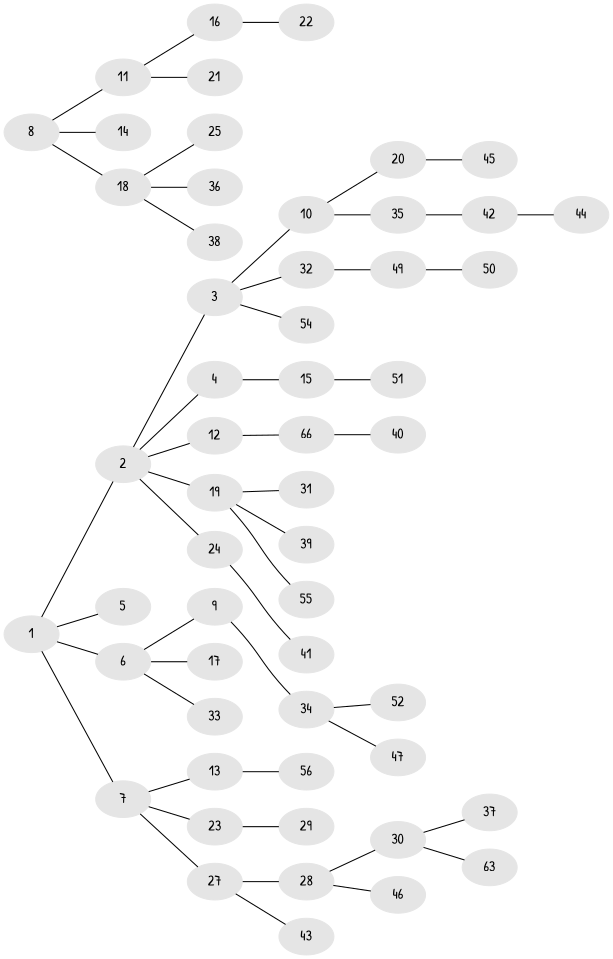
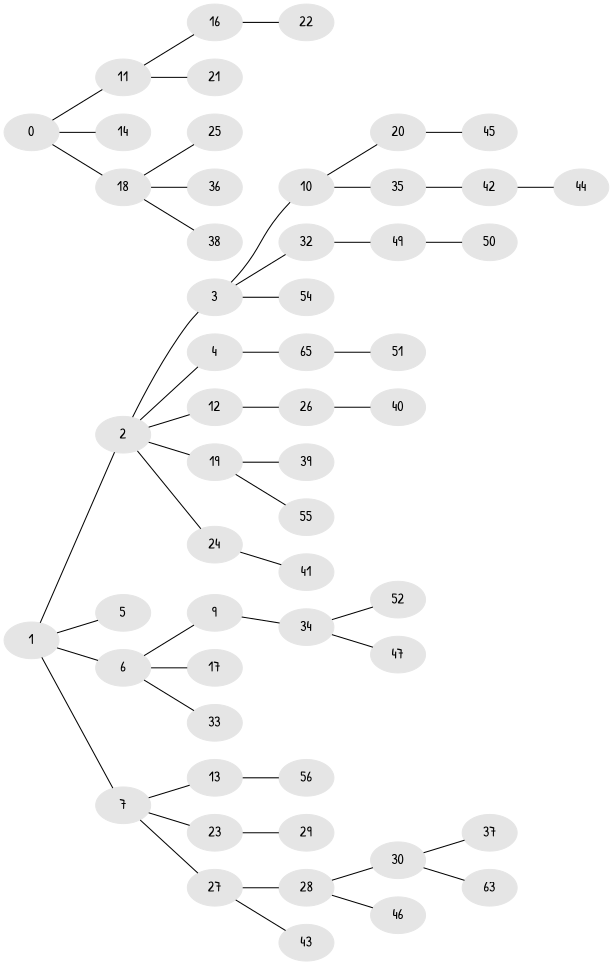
  graph {
    fontname="Patrick Hand"
    rankdir=LR
    node [color=gray90 fontname="Patrick Hand" style=filled]
    edge [fontname="Patrick Hand"]
    1
    2
    5
    6
    7
    3
    4
    12
    19
    24
    9
    17
    33
    13
    23
    27
    10
    32
    54
-   15
-   26 [label=66]
-   31
+   15 [label=65]
+   26
    39
    55
    41
    20
    35
    49
    51
    34
-   8
+   8 [label=0]
    11
    14
    18
    56
    29
    28
    43
    16
    21
    25
    36
    38
    52
    47
    45
    42
    22
    40
    30
    46
    37
    n53 [label=63]
    50
    44
    1 -- 2
    1 -- 5
    1 -- 6
    1 -- 7
    2 -- 3
    2 -- 4
    2 -- 12
    2 -- 19
    2 -- 24
    6 -- 9
    6 -- 17
    6 -- 33
    7 -- 13
    7 -- 23
    7 -- 27
    3 -- 10
    3 -- 32
    3 -- 54
    4 -- 15
    12 -- 26
-   19 -- 31
    19 -- 39
    19 -- 55
    24 -- 41
    9 -- 34
    13 -- 56
    23 -- 29
    27 -- 28
    27 -- 43
    10 -- 20
    10 -- 35
    32 -- 49
    15 -- 51
    26 -- 40
    20 -- 45
    35 -- 42
    49 -- 50
    34 -- 52
    34 -- 47
    8 -- 11
    8 -- 14
    8 -- 18
    11 -- 16
    11 -- 21
    18 -- 25
    18 -- 36
    18 -- 38
    28 -- 30
    28 -- 46
    16 -- 22
    42 -- 44
    30 -- 37
    30 -- n53
  }
